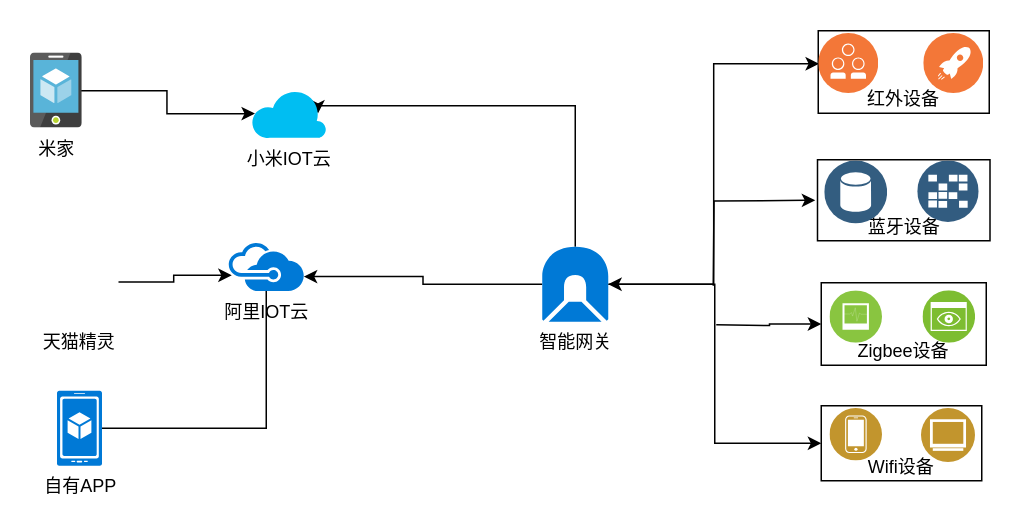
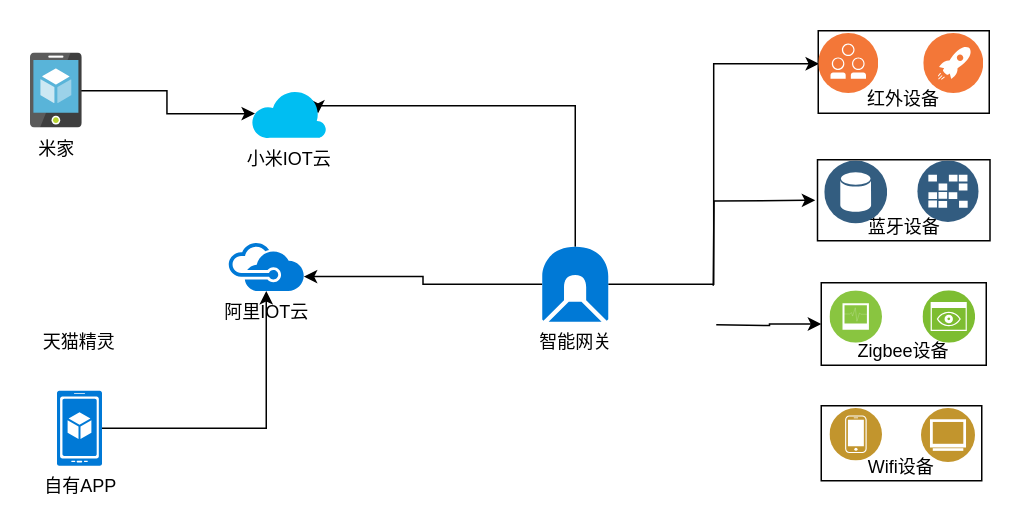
  <mxCell id="0" />
  <mxCell id="1" parent="0" />
  <mxCell id="2" style="edgeStyle=orthogonalEdgeStyle;rounded=0;orthogonalLoop=1;jettySize=auto;html=1;exitX=0;exitY=0.5;exitDx=0;exitDy=0;exitPerimeter=0;entryX=1;entryY=0.7;entryDx=0;entryDy=0;entryPerimeter=0;" parent="1" source="5" target="12" edge="1"><mxGeometry relative="1" as="geometry" /></mxCell>
  <mxCell id="3" style="rounded=0;orthogonalLoop=1;jettySize=auto;html=1;exitX=0.5;exitY=0;exitDx=0;exitDy=0;exitPerimeter=0;entryX=0.89;entryY=0.5;entryDx=0;entryDy=0;entryPerimeter=0;edgeStyle=orthogonalEdgeStyle;" parent="1" source="5" target="13" edge="1"><mxGeometry relative="1" as="geometry"><Array as="points"><mxPoint x="383" y="70" /><mxPoint x="212" y="70" /></Array></mxGeometry></mxCell>
  <mxCell id="4" style="edgeStyle=orthogonalEdgeStyle;rounded=0;orthogonalLoop=1;jettySize=auto;html=1;exitX=1;exitY=0.5;exitDx=0;exitDy=0;exitPerimeter=0;entryX=0;entryY=0.5;entryDx=0;entryDy=0;" parent="1" source="5" target="23" edge="1"><mxGeometry relative="1" as="geometry" /></mxCell>
  <mxCell id="5" value="智能网关" style="shadow=0;dashed=0;html=1;strokeColor=none;labelPosition=center;verticalLabelPosition=bottom;verticalAlign=top;align=center;shape=mxgraph.mscae.cloud.gateway;fillColor=#0079D6;" parent="1" vertex="1"><mxGeometry x="361" y="164" width="44" height="50" as="geometry" /></mxCell>
- <mxCell id="6" style="edgeStyle=orthogonalEdgeStyle;rounded=0;orthogonalLoop=1;jettySize=auto;html=1;exitX=1;exitY=0.5;exitDx=0;exitDy=0;exitPerimeter=0;endArrow=none;" parent="1" source="7" target="12" edge="1"><mxGeometry relative="1" as="geometry" /></mxCell>
+ <mxCell id="6" style="edgeStyle=orthogonalEdgeStyle;rounded=0;orthogonalLoop=1;jettySize=auto;html=1;exitX=1;exitY=0.5;exitDx=0;exitDy=0;exitPerimeter=0;" parent="1" source="7" target="12" edge="1"><mxGeometry relative="1" as="geometry" /></mxCell>
  <mxCell id="7" value="自有APP" style="shadow=0;dashed=0;html=1;strokeColor=none;labelPosition=center;verticalLabelPosition=bottom;verticalAlign=top;align=center;shape=mxgraph.mscae.cloud.mobile_app;fillColor=#0079D6;" parent="1" vertex="1"><mxGeometry x="37.5" y="260" width="30" height="50" as="geometry" /></mxCell>
  <mxCell id="8" style="edgeStyle=orthogonalEdgeStyle;rounded=0;orthogonalLoop=1;jettySize=auto;html=1;entryX=0.05;entryY=0.5;entryDx=0;entryDy=0;entryPerimeter=0;" parent="1" source="9" target="13" edge="1"><mxGeometry relative="1" as="geometry" /></mxCell>
  <mxCell id="9" value="米家" style="aspect=fixed;html=1;perimeter=none;align=center;shadow=0;dashed=0;image;fontSize=12;image=img/lib/mscae/App_Service_Mobile_App.svg;" parent="1" vertex="1"><mxGeometry x="20" y="35" width="34.5" height="50" as="geometry" /></mxCell>
- <mxCell id="10" style="edgeStyle=orthogonalEdgeStyle;rounded=0;orthogonalLoop=1;jettySize=auto;html=1;exitX=1;exitY=0.5;exitDx=0;exitDy=0;entryX=0.04;entryY=0.672;entryDx=0;entryDy=0;entryPerimeter=0;" parent="1" source="11" target="12" edge="1"><mxGeometry relative="1" as="geometry" /></mxCell>
  <mxCell id="11" value="天猫精灵" style="shape=image;html=1;verticalAlign=top;verticalLabelPosition=bottom;labelBackgroundColor=#ffffff;imageAspect=0;aspect=fixed;image=https://cdn4.iconfinder.com/data/icons/essential-part-1/32/36-Smartphone-128.png" parent="1" vertex="1"><mxGeometry x="25.5" y="161" width="53" height="53" as="geometry" /></mxCell>
  <mxCell id="12" value="阿里IOT云" style="shadow=0;dashed=0;html=1;strokeColor=none;labelPosition=center;verticalLabelPosition=bottom;verticalAlign=top;align=center;shape=mxgraph.mscae.cloud.azure;fillColor=#0079D6;" parent="1" vertex="1"><mxGeometry x="152" y="161.5" width="50" height="32" as="geometry" /></mxCell>
  <mxCell id="13" value="小米IOT云" style="verticalLabelPosition=bottom;html=1;verticalAlign=top;align=center;strokeColor=none;fillColor=#00BEF2;shape=mxgraph.azure.cloud;" parent="1" vertex="1"><mxGeometry x="167" y="59" width="50" height="32.5" as="geometry" /></mxCell>
  <mxCell id="14" value="红外设备" style="rounded=0;whiteSpace=wrap;html=1;verticalAlign=bottom;" parent="1" vertex="1"><mxGeometry x="545" y="20" width="114" height="55" as="geometry" /></mxCell>
  <mxCell id="15" style="edgeStyle=orthogonalEdgeStyle;rounded=0;orthogonalLoop=1;jettySize=auto;html=1;exitX=0;exitY=0.5;exitDx=0;exitDy=0;endArrow=none;endFill=0;startArrow=classic;startFill=1;" parent="1" edge="1"><mxGeometry relative="1" as="geometry"><mxPoint x="475" y="190" as="targetPoint" /><mxPoint x="543" y="133" as="sourcePoint" /></mxGeometry></mxCell>
  <mxCell id="16" value="蓝牙设备" style="rounded=0;whiteSpace=wrap;html=1;verticalAlign=bottom;" parent="1" vertex="1"><mxGeometry x="544.5" y="106" width="115" height="54" as="geometry" /></mxCell>
  <mxCell id="17" style="edgeStyle=orthogonalEdgeStyle;rounded=0;orthogonalLoop=1;jettySize=auto;html=1;exitX=0;exitY=0.5;exitDx=0;exitDy=0;startArrow=classic;startFill=1;endArrow=none;endFill=0;" parent="1" source="18" edge="1"><mxGeometry relative="1" as="geometry"><mxPoint x="477" y="216" as="targetPoint" /></mxGeometry></mxCell>
  <mxCell id="18" value="Zigbee设备" style="rounded=0;whiteSpace=wrap;html=1;verticalAlign=bottom;" parent="1" vertex="1"><mxGeometry x="547" y="188" width="110" height="55" as="geometry" /></mxCell>
- <mxCell id="19" style="edgeStyle=orthogonalEdgeStyle;rounded=0;orthogonalLoop=1;jettySize=auto;html=1;exitX=0;exitY=0.5;exitDx=0;exitDy=0;entryX=1;entryY=0.5;entryDx=0;entryDy=0;entryPerimeter=0;startArrow=classic;startFill=1;endArrow=classic;endFill=1;" parent="1" source="20" target="5" edge="1"><mxGeometry relative="1" as="geometry" /></mxCell>
  <mxCell id="20" value="Wifi设备" style="rounded=0;whiteSpace=wrap;html=1;verticalAlign=bottom;" parent="1" vertex="1"><mxGeometry x="547" y="270" width="107" height="50" as="geometry" /></mxCell>
  <mxCell id="21" value="" style="aspect=fixed;perimeter=ellipsePerimeter;html=1;align=center;shadow=0;dashed=0;image;image=img/lib/ibm/infrastructure/diagnostics.svg;" parent="1" vertex="1"><mxGeometry x="553" y="193.5" width="35" height="35" as="geometry" /></mxCell>
  <mxCell id="22" value="" style="aspect=fixed;perimeter=ellipsePerimeter;html=1;align=center;shadow=0;dashed=0;image;image=img/lib/ibm/infrastructure/monitoring.svg;" parent="1" vertex="1"><mxGeometry x="615" y="193.5" width="35" height="35" as="geometry" /></mxCell>
  <mxCell id="23" value="" style="aspect=fixed;perimeter=ellipsePerimeter;html=1;align=center;shadow=0;dashed=0;image;image=img/lib/ibm/devops/collaborative_development.svg;" parent="1" vertex="1"><mxGeometry x="545.5" y="22" width="40" height="40" as="geometry" /></mxCell>
  <mxCell id="24" value="" style="aspect=fixed;perimeter=ellipsePerimeter;html=1;align=center;shadow=0;dashed=0;image;image=img/lib/ibm/devops/continuous_deploy.svg;" parent="1" vertex="1"><mxGeometry x="615.5" y="22" width="40" height="40" as="geometry" /></mxCell>
  <mxCell id="25" value="" style="aspect=fixed;perimeter=ellipsePerimeter;html=1;align=center;shadow=0;dashed=0;image;image=img/lib/ibm/users/device.svg;" parent="1" vertex="1"><mxGeometry x="553" y="272" width="35" height="35" as="geometry" /></mxCell>
  <mxCell id="26" value="" style="aspect=fixed;perimeter=ellipsePerimeter;html=1;align=center;shadow=0;dashed=0;image;image=img/lib/ibm/users/browser.svg;" parent="1" vertex="1"><mxGeometry x="614" y="272" width="36" height="36" as="geometry" /></mxCell>
  <mxCell id="27" value="" style="aspect=fixed;perimeter=ellipsePerimeter;html=1;align=center;shadow=0;dashed=0;image;image=img/lib/ibm/data/data_services.svg;" parent="1" vertex="1"><mxGeometry x="549.5" y="107" width="42" height="42" as="geometry" /></mxCell>
  <mxCell id="28" value="" style="aspect=fixed;perimeter=ellipsePerimeter;html=1;align=center;shadow=0;dashed=0;image;image=img/lib/ibm/data/caches.svg;" parent="1" vertex="1"><mxGeometry x="611.5" y="107" width="41" height="41" as="geometry" /></mxCell>
